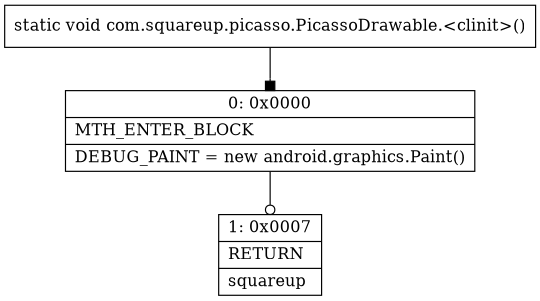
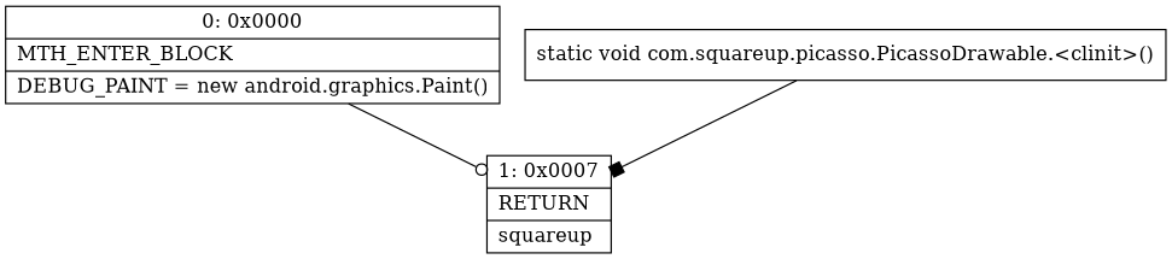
  digraph {
    node [shape=record]
    edge [color=black]
    n1 [label="{0\:\ 0x0000|MTH_ENTER_BLOCK\l|DEBUG_PAINT = new android.graphics.Paint()\l}"]
    n2 [label="{1\:\ 0x0007|RETURN\l|squareup\l}"]
    n3 [label="{static void com.squareup.picasso.PicassoDrawable.\<clinit\>() }"]
    n1 -> n2 [arrowhead=odot]
-   n3 -> n1 [arrowhead=box]
+   n3 -> n2 [arrowhead=box]
  }
